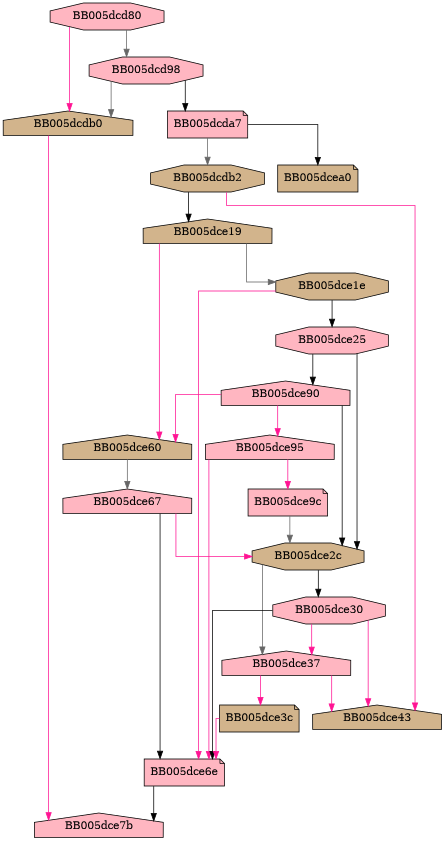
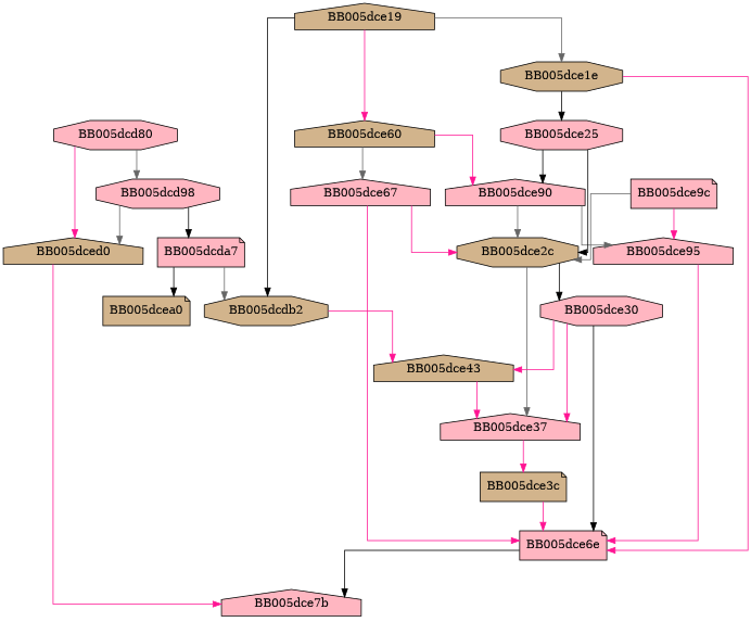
  digraph {
    splines=ortho
    node [fillcolor=lightpink shape=house style=filled]
    edge [color=deeppink]
    BB005dcd80 [shape=octagon]
-   BB005dced0 [fillcolor=tan label=BB005dcdb0]
+   BB005dced0 [fillcolor=tan]
    BB005dcd98 [shape=octagon]
    BB005dce7b
    BB005dcda7 [shape=note]
    BB005dcea0 [fillcolor=tan shape=note]
    BB005dcdb2 [fillcolor=tan shape=octagon]
    BB005dce43 [fillcolor=tan]
    BB005dce19 [fillcolor=tan]
    BB005dce60 [fillcolor=tan]
    BB005dce1e [fillcolor=tan shape=octagon]
    BB005dce90
    BB005dce67
    BB005dce6e [shape=note]
    BB005dce25 [shape=octagon]
    BB005dce2c [fillcolor=tan shape=octagon]
    BB005dce95
    BB005dce37
    BB005dce30 [shape=octagon]
    BB005dce9c [shape=note]
    BB005dce3c [fillcolor=tan shape=note]
    BB005dcd80 -> BB005dced0
    BB005dcd80 -> BB005dcd98 [color=gray40]
    BB005dced0 -> BB005dce7b
    BB005dcd98 -> BB005dced0 [color=gray40]
    BB005dcd98 -> BB005dcda7 [color=black]
    BB005dcda7 -> BB005dcea0 [color=black]
    BB005dcda7 -> BB005dcdb2 [color=gray40]
    BB005dcdb2 -> BB005dce43
-   BB005dcdb2 -> BB005dce19 [color=black]
+   BB005dce19 -> BB005dcdb2 [color=black]
    BB005dce19 -> BB005dce60
    BB005dce19 -> BB005dce1e [color=gray40]
-   BB005dce90 -> BB005dce60
+   BB005dce60 -> BB005dce90
    BB005dce60 -> BB005dce67 [color=gray40]
    BB005dce1e -> BB005dce6e
    BB005dce1e -> BB005dce25 [color=black]
-   BB005dce90 -> BB005dce2c [color=black]
-   BB005dce90 -> BB005dce95
-   BB005dce67 -> BB005dce6e [color=black]
+   BB005dce90 -> BB005dce2c [color=gray40]
+   BB005dce90 -> BB005dce95 [color=gray40]
+   BB005dce67 -> BB005dce6e
    BB005dce67 -> BB005dce2c
    BB005dce6e -> BB005dce7b [color=black]
    BB005dce25 -> BB005dce90 [color=black]
    BB005dce25 -> BB005dce2c [color=black]
    BB005dce2c -> BB005dce37 [color=gray40]
    BB005dce2c -> BB005dce30 [color=black]
    BB005dce95 -> BB005dce6e
-   BB005dce95 -> BB005dce9c
-   BB005dce37 -> BB005dce43
+   BB005dce9c -> BB005dce95
+   BB005dce43 -> BB005dce37
    BB005dce37 -> BB005dce3c
    BB005dce30 -> BB005dce43
    BB005dce30 -> BB005dce6e [color=black]
    BB005dce30 -> BB005dce37
    BB005dce9c -> BB005dce2c [color=gray40]
    BB005dce3c -> BB005dce6e
  }
